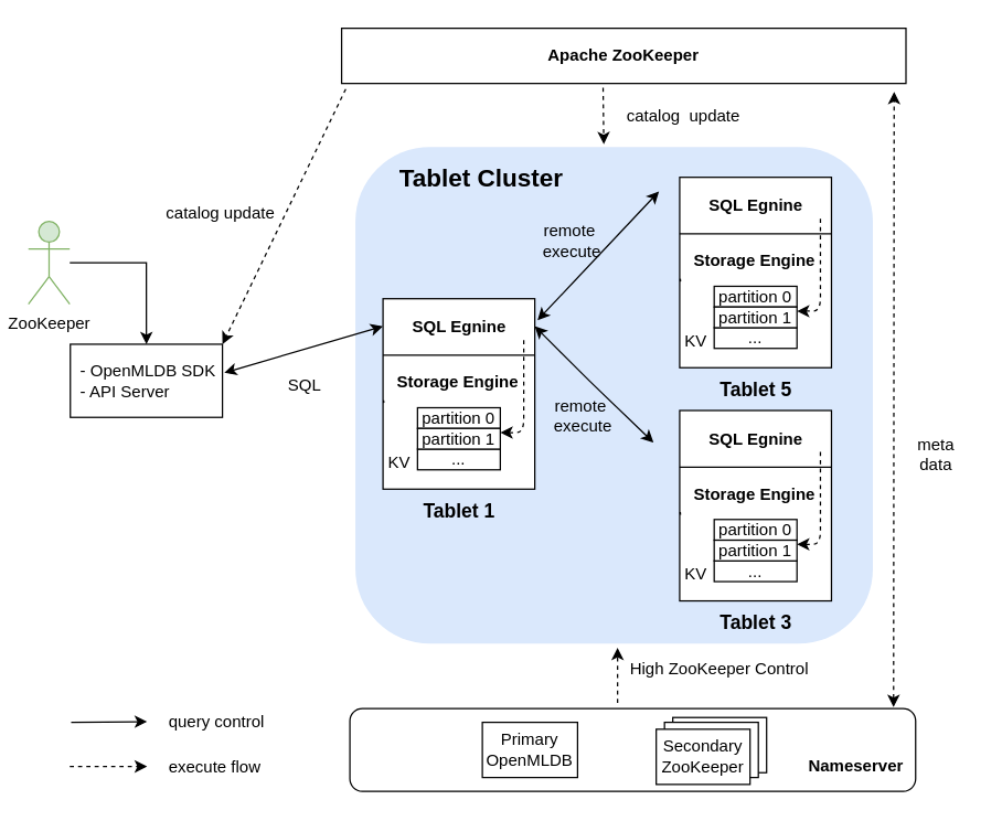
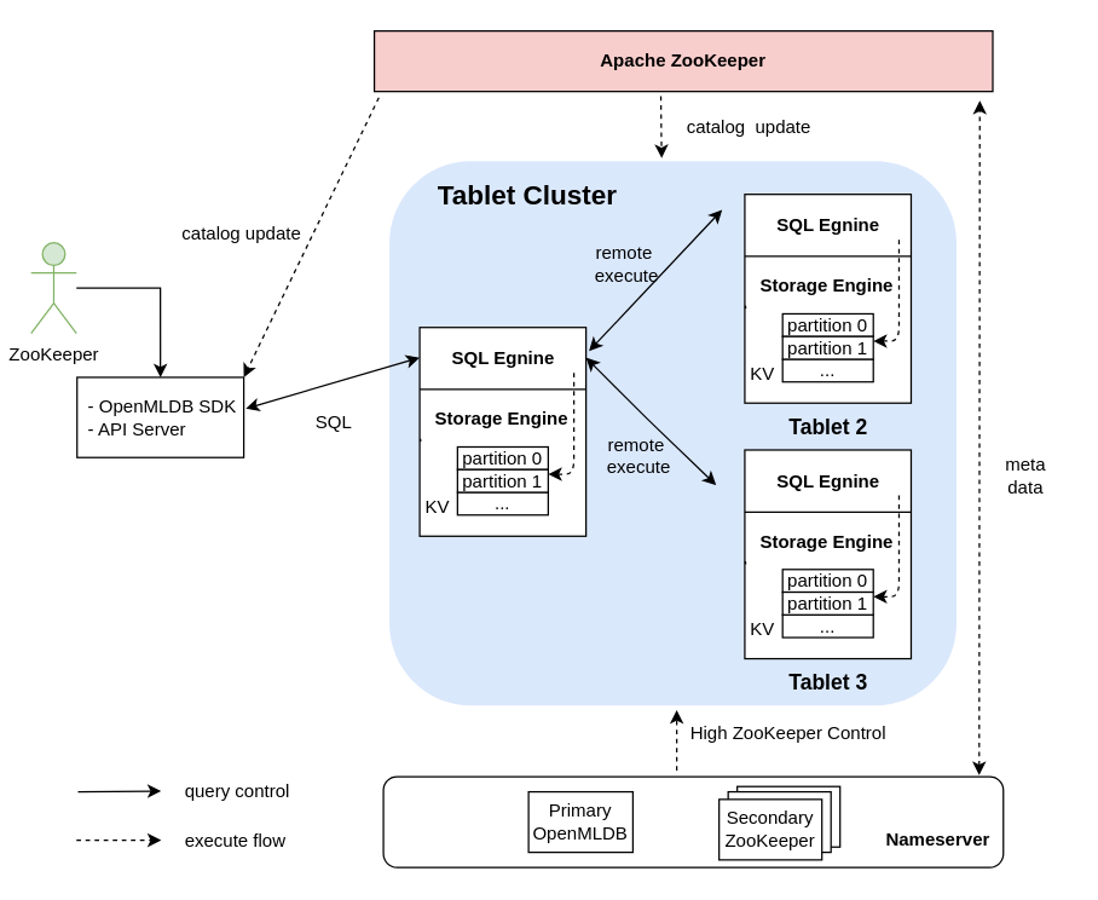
  <mxCell id="0" />
  <mxCell id="1" parent="0" />
  <mxCell id="2" value="" style="rounded=1;whiteSpace=wrap;html=1;fillColor=#ffffff;gradientColor=none;" parent="1" vertex="1"><mxGeometry x="253" y="513" width="410" height="60" as="geometry" /></mxCell>
  <mxCell id="3" value="" style="rounded=1;whiteSpace=wrap;html=1;fillColor=#dae8fc;dashed=1;dashPattern=1 4;strokeColor=none;" parent="1" vertex="1"><mxGeometry x="257" y="106" width="375" height="360" as="geometry" /></mxCell>
  <mxCell id="4" value="&lt;font style=&quot;font-size: 12px&quot;&gt;SQL&lt;/font&gt;" style="text;html=1;strokeColor=none;fillColor=none;align=center;verticalAlign=middle;whiteSpace=wrap;rounded=0;rotation=0;" parent="1" vertex="1"><mxGeometry x="188.8" y="258" width="63.2" height="41.5" as="geometry" /></mxCell>
  <mxCell id="5" value="Primary OpenMLDB" style="rounded=0;whiteSpace=wrap;html=1;labelBackgroundColor=none;strokeWidth=1;gradientColor=none;fontColor=#000000;" parent="1" vertex="1"><mxGeometry x="349" y="523" width="69" height="40" as="geometry" /></mxCell>
  <mxCell id="6" value="&lt;font style=&quot;font-size: 12px&quot;&gt;Nameserver&lt;/font&gt;" style="text;html=1;strokeColor=none;fillColor=none;align=center;verticalAlign=middle;whiteSpace=wrap;rounded=0;dashed=1;labelBackgroundColor=none;fontColor=#000000;fontStyle=1" parent="1" vertex="1"><mxGeometry x="570.004" y="544" width="100" height="22" as="geometry" /></mxCell>
  <mxCell id="7" style="edgeStyle=orthogonalEdgeStyle;rounded=0;orthogonalLoop=1;jettySize=auto;html=1;exitX=0.5;exitY=1;exitDx=0;exitDy=0;dashed=1;dashPattern=1 2;strokeWidth=2;fontColor=#000000;" parent="1" edge="1"><mxGeometry relative="1" as="geometry"><mxPoint x="488.074" y="550.224" as="sourcePoint" /><mxPoint x="488.074" y="550.224" as="targetPoint" /></mxGeometry></mxCell>
- <mxCell id="8" value="Apache ZooKeeper" style="rounded=0;whiteSpace=wrap;html=1;fontStyle=1" parent="1" vertex="1"><mxGeometry x="247" y="20" width="409" height="40" as="geometry" /></mxCell>
+ <mxCell id="8" value="Apache ZooKeeper" style="rounded=0;whiteSpace=wrap;html=1;fontStyle=1;fillColor=#f8cecc;" parent="1" vertex="1"><mxGeometry x="247" y="20" width="409" height="40" as="geometry" /></mxCell>
  <mxCell id="9" value="" style="endArrow=classic;startArrow=classic;html=1;exitX=0.39;exitY=-0.012;exitDx=0;exitDy=0;exitPerimeter=0;" parent="1" source="73" edge="1"><mxGeometry width="50" height="50" relative="1" as="geometry"><mxPoint x="207" y="236" as="sourcePoint" /><mxPoint x="277" y="236" as="targetPoint" /></mxGeometry></mxCell>
  <mxCell id="10" value="" style="endArrow=classic;startArrow=classic;html=1;exitX=1.018;exitY=0.113;exitDx=0;exitDy=0;exitPerimeter=0;entryX=0;entryY=0.16;entryDx=0;entryDy=0;entryPerimeter=0;" parent="1" source="27" edge="1"><mxGeometry width="50" height="50" relative="1" as="geometry"><mxPoint x="397" y="216" as="sourcePoint" /><mxPoint x="477" y="138.24" as="targetPoint" /></mxGeometry></mxCell>
  <mxCell id="11" value="" style="endArrow=classic;startArrow=classic;html=1;entryX=-0.036;entryY=0.107;entryDx=0;entryDy=0;entryPerimeter=0;" parent="1" edge="1"><mxGeometry width="50" height="50" relative="1" as="geometry"><mxPoint x="387" y="236" as="sourcePoint" /><mxPoint x="473.04" y="320.231" as="targetPoint" /><Array as="points"><mxPoint x="427" y="276" /></Array></mxGeometry></mxCell>
  <mxCell id="12" value="" style="endArrow=classic;startArrow=classic;html=1;exitX=0.961;exitY=-0.017;exitDx=0;exitDy=0;exitPerimeter=0;dashed=1;entryX=0.979;entryY=1.15;entryDx=0;entryDy=0;entryPerimeter=0;" parent="1" source="2" target="8" edge="1"><mxGeometry width="50" height="50" relative="1" as="geometry"><mxPoint x="647" y="156" as="sourcePoint" /><mxPoint x="647" y="86" as="targetPoint" /></mxGeometry></mxCell>
  <mxCell id="13" value="" style="endArrow=classic;html=1;dashed=1;" parent="1" edge="1"><mxGeometry width="50" height="50" relative="1" as="geometry"><mxPoint x="447" y="509" as="sourcePoint" /><mxPoint x="447" y="469" as="targetPoint" /></mxGeometry></mxCell>
  <mxCell id="14" value="High ZooKeeper Control" style="text;html=1;strokeColor=none;fillColor=none;align=center;verticalAlign=middle;whiteSpace=wrap;rounded=0;dashed=1;" parent="1" vertex="1"><mxGeometry x="454" y="475" width="134" height="20" as="geometry" /></mxCell>
- <mxCell id="15" value="meta data" style="text;html=1;strokeColor=none;fillColor=none;align=center;verticalAlign=middle;whiteSpace=wrap;rounded=0;dashed=1;" parent="1" vertex="1"><mxGeometry x="653.004" y="319" width="50" height="20" as="geometry" /></mxCell>
+ <mxCell id="15" value="meta data" style="text;html=1;strokeColor=none;fillColor=none;align=center;verticalAlign=middle;whiteSpace=wrap;rounded=0;dashed=1;" parent="1" vertex="1"><mxGeometry x="653.004" y="304" width="50" height="20" as="geometry" /></mxCell>
  <mxCell id="16" value="catalog update" style="text;html=1;strokeColor=none;fillColor=none;align=center;verticalAlign=middle;whiteSpace=wrap;rounded=0;dashed=1;" parent="1" vertex="1"><mxGeometry x="110" y="144" width="99" height="20" as="geometry" /></mxCell>
  <mxCell id="17" value="catalog &amp;nbsp;update" style="text;html=1;strokeColor=none;fillColor=none;align=center;verticalAlign=middle;whiteSpace=wrap;rounded=0;dashed=1;" parent="1" vertex="1"><mxGeometry x="450" y="74" width="90" height="20" as="geometry" /></mxCell>
  <mxCell id="18" value="" style="endArrow=classic;html=1;dashed=1;entryX=0;entryY=0;entryDx=0;entryDy=0;" parent="1" target="73" edge="1"><mxGeometry width="50" height="50" relative="1" as="geometry"><mxPoint x="250" y="64" as="sourcePoint" /><mxPoint x="122" y="161" as="targetPoint" /></mxGeometry></mxCell>
  <mxCell id="19" value="" style="endArrow=classic;html=1;dashed=1;" parent="1" edge="1"><mxGeometry width="50" height="50" relative="1" as="geometry"><mxPoint x="436.5" y="63" as="sourcePoint" /><mxPoint x="437" y="104" as="targetPoint" /></mxGeometry></mxCell>
  <mxCell id="20" value="remote &amp;nbsp;execute" style="text;html=1;strokeColor=none;fillColor=none;align=center;verticalAlign=middle;whiteSpace=wrap;rounded=0;" parent="1" vertex="1"><mxGeometry x="371" y="161" width="83" height="26" as="geometry" /></mxCell>
  <mxCell id="21" value="remote &amp;nbsp;execute" style="text;html=1;strokeColor=none;fillColor=none;align=center;verticalAlign=middle;whiteSpace=wrap;rounded=0;" parent="1" vertex="1"><mxGeometry x="379" y="288" width="83" height="26" as="geometry" /></mxCell>
  <mxCell id="22" value="" style="edgeStyle=orthogonalEdgeStyle;rounded=0;orthogonalLoop=1;jettySize=auto;html=1;entryX=0;entryY=0.5;entryDx=0;entryDy=0;" parent="1" source="23" target="73" edge="1"><mxGeometry relative="1" as="geometry"><mxPoint x="137" y="252" as="targetPoint" /></mxGeometry></mxCell>
  <mxCell id="23" value="ZooKeeper" style="shape=umlActor;verticalLabelPosition=bottom;verticalAlign=top;html=1;outlineConnect=0;fillColor=#d5e8d4;strokeColor=#82b366;" parent="1" vertex="1"><mxGeometry x="20" y="160" width="30" height="60" as="geometry" /></mxCell>
  <mxCell id="24" value="Tablet Cluster" style="text;html=1;align=center;verticalAlign=middle;resizable=0;points=[];autosize=1;strokeColor=none;fillColor=none;fontSize=18;fontStyle=1" parent="1" vertex="1"><mxGeometry x="284" y="116" width="128" height="26" as="geometry" /></mxCell>
  <mxCell id="25" value="" style="group" parent="1" vertex="1" connectable="0"><mxGeometry x="64" y="258" width="109.14" height="60.8" as="geometry" /></mxCell>
  <mxCell id="26" value="" style="group" parent="1" vertex="1" connectable="0"><mxGeometry x="270" y="216" width="117" height="164" as="geometry" /></mxCell>
  <mxCell id="27" value="" style="rounded=0;whiteSpace=wrap;html=1;fillColor=#ffffff;" parent="26" vertex="1"><mxGeometry x="7" width="110" height="138" as="geometry" /></mxCell>
  <mxCell id="28" value="&lt;font style=&quot;font-size: 12px&quot;&gt;KV&lt;/font&gt;" style="text;html=1;strokeColor=none;fillColor=none;align=center;verticalAlign=middle;whiteSpace=wrap;rounded=0;rotation=0;" parent="26" vertex="1"><mxGeometry y="109" width="38" height="20.5" as="geometry" /></mxCell>
  <mxCell id="29" value="" style="endArrow=none;dashed=1;html=1;dashPattern=1 3;strokeWidth=2;" parent="26" target="27" edge="1"><mxGeometry width="50" height="50" relative="1" as="geometry"><mxPoint x="8" y="74.5" as="sourcePoint" /><mxPoint x="78" y="74.5" as="targetPoint" /></mxGeometry></mxCell>
  <mxCell id="30" value="" style="endArrow=none;html=1;" parent="26" edge="1"><mxGeometry width="50" height="50" relative="1" as="geometry"><mxPoint x="7" y="41" as="sourcePoint" /><mxPoint x="117" y="41" as="targetPoint" /></mxGeometry></mxCell>
  <mxCell id="31" value="SQL Egnine" style="text;html=1;strokeColor=none;fillColor=none;align=center;verticalAlign=middle;whiteSpace=wrap;rounded=0;dashed=1;fontStyle=1" parent="26" vertex="1"><mxGeometry x="10.75" y="7" width="102.5" height="28.5" as="geometry" /></mxCell>
- <mxCell id="32" value="Tablet 1" style="text;html=1;strokeColor=none;fillColor=none;align=center;verticalAlign=middle;whiteSpace=wrap;rounded=0;dashed=1;fontStyle=1;fontSize=14;" parent="26" vertex="1"><mxGeometry x="25.5" y="144" width="73" height="20" as="geometry" /></mxCell>
  <mxCell id="33" value="" style="endArrow=classic;html=1;dashed=1;" parent="26" edge="1"><mxGeometry width="50" height="50" relative="1" as="geometry"><mxPoint x="109" y="30" as="sourcePoint" /><mxPoint x="92" y="97" as="targetPoint" /><Array as="points"><mxPoint x="109" y="97" /></Array></mxGeometry></mxCell>
  <mxCell id="34" value="" style="group" parent="26" vertex="1" connectable="0"><mxGeometry x="32" y="79" width="60" height="45" as="geometry" /></mxCell>
  <mxCell id="35" value="partition 0" style="rounded=0;whiteSpace=wrap;html=1;gradientColor=none;fillColor=#FFFFFF;" parent="34" vertex="1"><mxGeometry width="60" height="15" as="geometry" /></mxCell>
  <mxCell id="36" value="..." style="rounded=0;whiteSpace=wrap;html=1;gradientColor=none;" parent="34" vertex="1"><mxGeometry y="30" width="60" height="15" as="geometry" /></mxCell>
  <mxCell id="37" value="partition 1" style="rounded=0;whiteSpace=wrap;html=1;gradientColor=none;" parent="34" vertex="1"><mxGeometry y="15" width="60" height="15" as="geometry" /></mxCell>
  <mxCell id="38" value="Storage Engine" style="text;html=1;strokeColor=none;fillColor=none;align=center;verticalAlign=middle;whiteSpace=wrap;rounded=0;dashed=1;fontStyle=1" parent="26" vertex="1"><mxGeometry x="12.5" y="46.5" width="96.5" height="28.5" as="geometry" /></mxCell>
  <mxCell id="39" value="" style="group" parent="1" vertex="1" connectable="0"><mxGeometry x="485" y="128" width="117" height="164" as="geometry" /></mxCell>
  <mxCell id="40" value="" style="rounded=0;whiteSpace=wrap;html=1;fillColor=#ffffff;" parent="39" vertex="1"><mxGeometry x="7" width="110" height="138" as="geometry" /></mxCell>
  <mxCell id="41" value="&lt;font style=&quot;font-size: 12px&quot;&gt;KV&lt;/font&gt;" style="text;html=1;strokeColor=none;fillColor=none;align=center;verticalAlign=middle;whiteSpace=wrap;rounded=0;rotation=0;" parent="39" vertex="1"><mxGeometry y="109" width="38" height="20.5" as="geometry" /></mxCell>
  <mxCell id="42" value="" style="endArrow=none;dashed=1;html=1;dashPattern=1 3;strokeWidth=2;" parent="39" target="40" edge="1"><mxGeometry width="50" height="50" relative="1" as="geometry"><mxPoint x="8" y="74.5" as="sourcePoint" /><mxPoint x="78" y="74.5" as="targetPoint" /></mxGeometry></mxCell>
  <mxCell id="43" value="" style="endArrow=none;html=1;" parent="39" edge="1"><mxGeometry width="50" height="50" relative="1" as="geometry"><mxPoint x="7" y="41" as="sourcePoint" /><mxPoint x="117" y="41" as="targetPoint" /></mxGeometry></mxCell>
  <mxCell id="44" value="SQL Egnine" style="text;html=1;strokeColor=none;fillColor=none;align=center;verticalAlign=middle;whiteSpace=wrap;rounded=0;dashed=1;fontStyle=1" parent="39" vertex="1"><mxGeometry x="10.75" y="7" width="102.5" height="28.5" as="geometry" /></mxCell>
- <mxCell id="45" value="Tablet 5" style="text;html=1;strokeColor=none;fillColor=none;align=center;verticalAlign=middle;whiteSpace=wrap;rounded=0;dashed=1;fontStyle=1;fontSize=14;" parent="39" vertex="1"><mxGeometry x="25.5" y="144" width="73" height="20" as="geometry" /></mxCell>
+ <mxCell id="45" value="Tablet 2" style="text;html=1;strokeColor=none;fillColor=none;align=center;verticalAlign=middle;whiteSpace=wrap;rounded=0;dashed=1;fontStyle=1;fontSize=14;" parent="39" vertex="1"><mxGeometry x="25.5" y="144" width="73" height="20" as="geometry" /></mxCell>
  <mxCell id="46" value="" style="endArrow=classic;html=1;dashed=1;" parent="39" edge="1"><mxGeometry width="50" height="50" relative="1" as="geometry"><mxPoint x="109" y="30" as="sourcePoint" /><mxPoint x="92" y="97" as="targetPoint" /><Array as="points"><mxPoint x="109" y="97" /></Array></mxGeometry></mxCell>
  <mxCell id="47" value="" style="group" parent="39" vertex="1" connectable="0"><mxGeometry x="32" y="79" width="60" height="45" as="geometry" /></mxCell>
  <mxCell id="48" value="partition 0" style="rounded=0;whiteSpace=wrap;html=1;gradientColor=none;fillColor=#FFFFFF;" parent="47" vertex="1"><mxGeometry width="60" height="15" as="geometry" /></mxCell>
  <mxCell id="49" value="..." style="rounded=0;whiteSpace=wrap;html=1;gradientColor=none;" parent="47" vertex="1"><mxGeometry y="30" width="60" height="15" as="geometry" /></mxCell>
  <mxCell id="50" value="partition 1" style="rounded=0;whiteSpace=wrap;html=1;gradientColor=none;" parent="47" vertex="1"><mxGeometry y="15" width="60" height="15" as="geometry" /></mxCell>
  <mxCell id="51" value="Storage Engine" style="text;html=1;strokeColor=none;fillColor=none;align=center;verticalAlign=middle;whiteSpace=wrap;rounded=0;dashed=1;fontStyle=1" parent="39" vertex="1"><mxGeometry x="12.5" y="46.5" width="96.5" height="28.5" as="geometry" /></mxCell>
  <mxCell id="52" value="" style="rounded=0;whiteSpace=wrap;html=1;labelBackgroundColor=none;strokeWidth=1;gradientColor=none;fontColor=#000000;" parent="1" vertex="1"><mxGeometry x="487" y="519.5" width="68" height="40" as="geometry" /></mxCell>
  <mxCell id="53" value="" style="rounded=0;whiteSpace=wrap;html=1;labelBackgroundColor=none;strokeWidth=1;gradientColor=none;fontColor=#000000;" parent="1" vertex="1"><mxGeometry x="481" y="523" width="68" height="40" as="geometry" /></mxCell>
  <mxCell id="54" value="" style="group" parent="1" vertex="1" connectable="0"><mxGeometry x="485" y="297" width="117" height="164" as="geometry" /></mxCell>
  <mxCell id="55" value="" style="rounded=0;whiteSpace=wrap;html=1;fillColor=#ffffff;" parent="54" vertex="1"><mxGeometry x="7" width="110" height="138" as="geometry" /></mxCell>
  <mxCell id="56" value="&lt;font style=&quot;font-size: 12px&quot;&gt;KV&lt;/font&gt;" style="text;html=1;strokeColor=none;fillColor=none;align=center;verticalAlign=middle;whiteSpace=wrap;rounded=0;rotation=0;" parent="54" vertex="1"><mxGeometry y="109" width="38" height="20.5" as="geometry" /></mxCell>
  <mxCell id="57" value="" style="endArrow=none;dashed=1;html=1;dashPattern=1 3;strokeWidth=2;" parent="54" target="55" edge="1"><mxGeometry width="50" height="50" relative="1" as="geometry"><mxPoint x="8" y="74.5" as="sourcePoint" /><mxPoint x="78" y="74.5" as="targetPoint" /></mxGeometry></mxCell>
  <mxCell id="58" value="" style="endArrow=none;html=1;" parent="54" edge="1"><mxGeometry width="50" height="50" relative="1" as="geometry"><mxPoint x="7" y="41" as="sourcePoint" /><mxPoint x="117" y="41" as="targetPoint" /></mxGeometry></mxCell>
  <mxCell id="59" value="SQL Egnine" style="text;html=1;strokeColor=none;fillColor=none;align=center;verticalAlign=middle;whiteSpace=wrap;rounded=0;dashed=1;fontStyle=1" parent="54" vertex="1"><mxGeometry x="10.75" y="7" width="102.5" height="28.5" as="geometry" /></mxCell>
  <mxCell id="60" value="Tablet 3" style="text;html=1;strokeColor=none;fillColor=none;align=center;verticalAlign=middle;whiteSpace=wrap;rounded=0;dashed=1;fontStyle=1;fontSize=14;" parent="54" vertex="1"><mxGeometry x="25.5" y="144" width="73" height="20" as="geometry" /></mxCell>
  <mxCell id="61" value="" style="endArrow=classic;html=1;dashed=1;" parent="54" edge="1"><mxGeometry width="50" height="50" relative="1" as="geometry"><mxPoint x="109" y="30" as="sourcePoint" /><mxPoint x="92" y="97" as="targetPoint" /><Array as="points"><mxPoint x="109" y="97" /></Array></mxGeometry></mxCell>
  <mxCell id="62" value="" style="group" parent="54" vertex="1" connectable="0"><mxGeometry x="32" y="79" width="60" height="45" as="geometry" /></mxCell>
  <mxCell id="63" value="partition 0" style="rounded=0;whiteSpace=wrap;html=1;gradientColor=none;fillColor=#FFFFFF;" parent="62" vertex="1"><mxGeometry width="60" height="15" as="geometry" /></mxCell>
  <mxCell id="64" value="..." style="rounded=0;whiteSpace=wrap;html=1;gradientColor=none;" parent="62" vertex="1"><mxGeometry y="30" width="60" height="15" as="geometry" /></mxCell>
  <mxCell id="65" value="partition 1" style="rounded=0;whiteSpace=wrap;html=1;gradientColor=none;" parent="62" vertex="1"><mxGeometry y="15" width="60" height="15" as="geometry" /></mxCell>
  <mxCell id="66" value="Storage Engine" style="text;html=1;strokeColor=none;fillColor=none;align=center;verticalAlign=middle;whiteSpace=wrap;rounded=0;dashed=1;fontStyle=1" parent="54" vertex="1"><mxGeometry x="12.5" y="46.5" width="96.5" height="28.5" as="geometry" /></mxCell>
  <mxCell id="67" value="" style="group" parent="1" vertex="1" connectable="0"><mxGeometry x="50" y="513" width="160" height="53" as="geometry" /></mxCell>
  <mxCell id="68" value="execute flow" style="text;html=1;strokeColor=none;fillColor=none;align=left;verticalAlign=middle;whiteSpace=wrap;rounded=0;" parent="67" vertex="1"><mxGeometry x="70" y="33" width="88" height="20" as="geometry" /></mxCell>
  <mxCell id="69" value="query control" style="text;html=1;strokeColor=none;fillColor=none;align=left;verticalAlign=middle;whiteSpace=wrap;rounded=0;" parent="67" vertex="1"><mxGeometry x="70" width="90" height="20" as="geometry" /></mxCell>
  <mxCell id="70" value="" style="endArrow=classic;html=1;" parent="67" edge="1"><mxGeometry width="50" height="50" relative="1" as="geometry"><mxPoint x="1" y="10" as="sourcePoint" /><mxPoint x="56" y="9.5" as="targetPoint" /></mxGeometry></mxCell>
  <mxCell id="71" value="" style="endArrow=classic;html=1;dashed=1;" parent="67" edge="1"><mxGeometry width="50" height="50" relative="1" as="geometry"><mxPoint y="42" as="sourcePoint" /><mxPoint x="56" y="42" as="targetPoint" /></mxGeometry></mxCell>
  <mxCell id="72" value="Secondary ZooKeeper" style="rounded=0;whiteSpace=wrap;html=1;labelBackgroundColor=none;strokeWidth=1;gradientColor=none;fontColor=#000000;" parent="1" vertex="1"><mxGeometry x="475" y="528" width="68" height="40" as="geometry" /></mxCell>
  <mxCell id="73" value="&lt;font style=&quot;font-size: 14px&quot;&gt;&lt;br&gt;&lt;/font&gt;" style="rounded=0;whiteSpace=wrap;html=1;rotation=-90;direction=west;" parent="1" vertex="1"><mxGeometry x="79.02" y="220.35" width="53" height="110.25" as="geometry" /></mxCell>
  <mxCell id="74" value="- OpenMLDB SDK&lt;br&gt;- API Server" style="text;html=1;align=left;verticalAlign=middle;resizable=0;points=[];autosize=1;strokeColor=none;fillColor=none;" parent="1" vertex="1"><mxGeometry x="56.37" y="260" width="108" height="32" as="geometry" /></mxCell>
